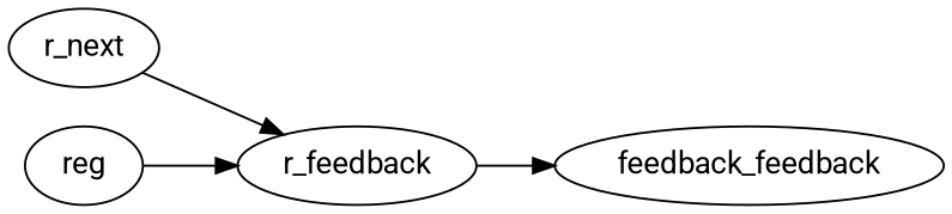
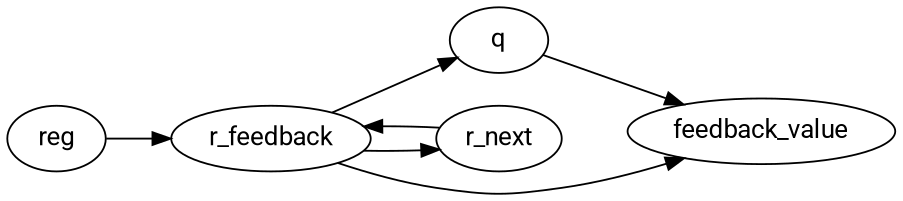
  strict digraph {
    fontname=Roboto
    rankdir=LR
    node [fontname=Roboto]
    edge [fontname=Roboto weight=1.0]
    n1 [label=r_feedback]
+   q
    r_next
-   feedback_value [label=feedback_feedback]
+   feedback_value
    n5 [label=reg]
+   n1 -> q
+   n1 -> r_next
    n1 -> feedback_value
+   q -> feedback_value
    r_next -> n1
    n5 -> n1 [weight=2.0]
  }
